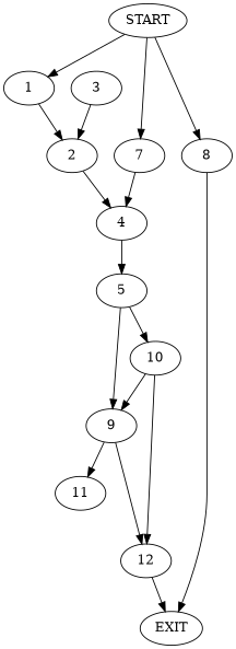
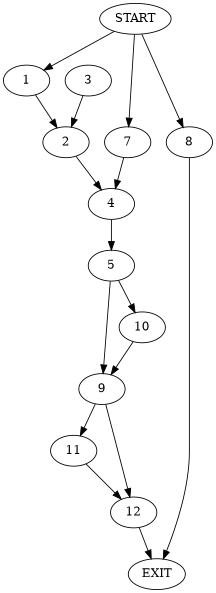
  digraph {
    n1 [label=START]
    1
    7
    8
    2
    4
    n7 [label=EXIT]
    3
    5
    9
    10
    11
    12
    n1 -> 1
    n1 -> 7
    n1 -> 8
    1 -> 2
    7 -> 4
    8 -> n7
    2 -> 4
    4 -> 5
    3 -> 2
    5 -> 9
    5 -> 10
    9 -> 11
    9 -> 12
    10 -> 9
-   10 -> 12
+   11 -> 12
    12 -> n7
  }
